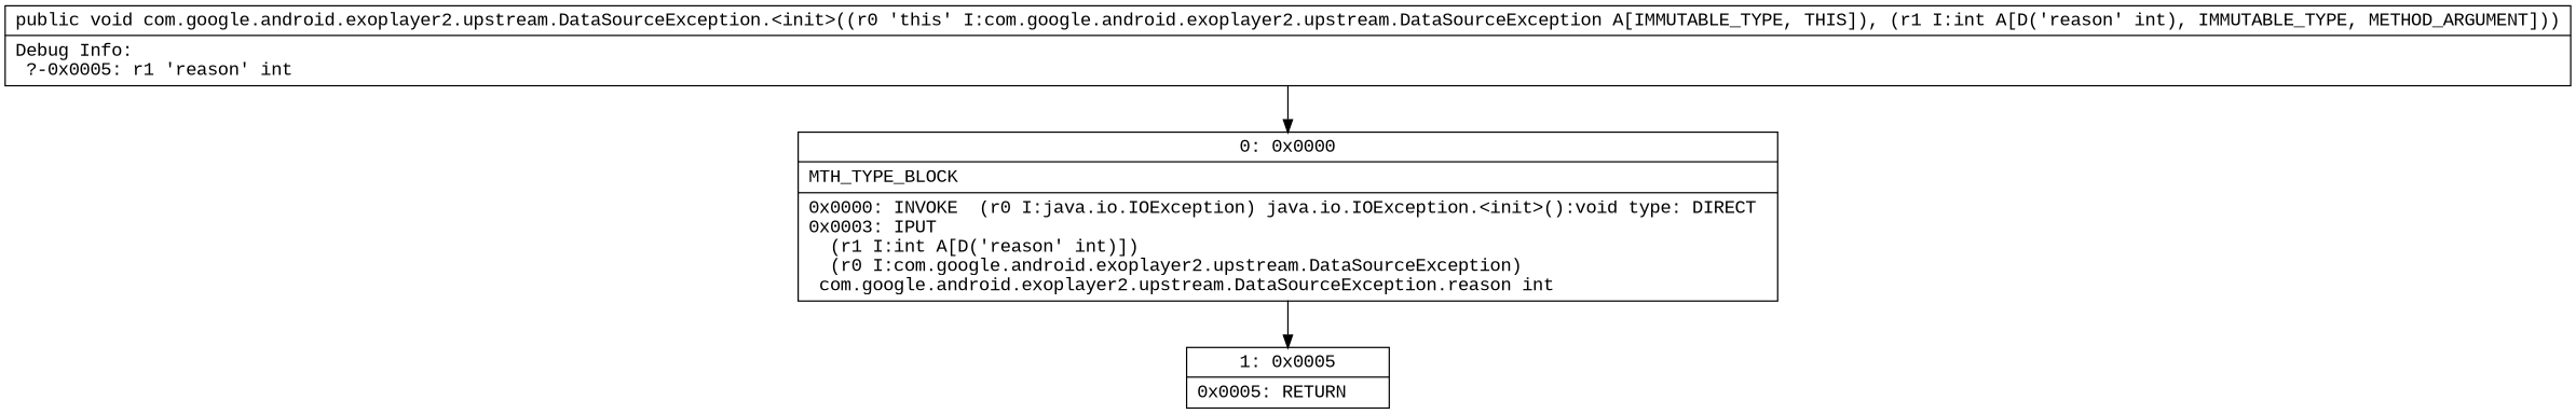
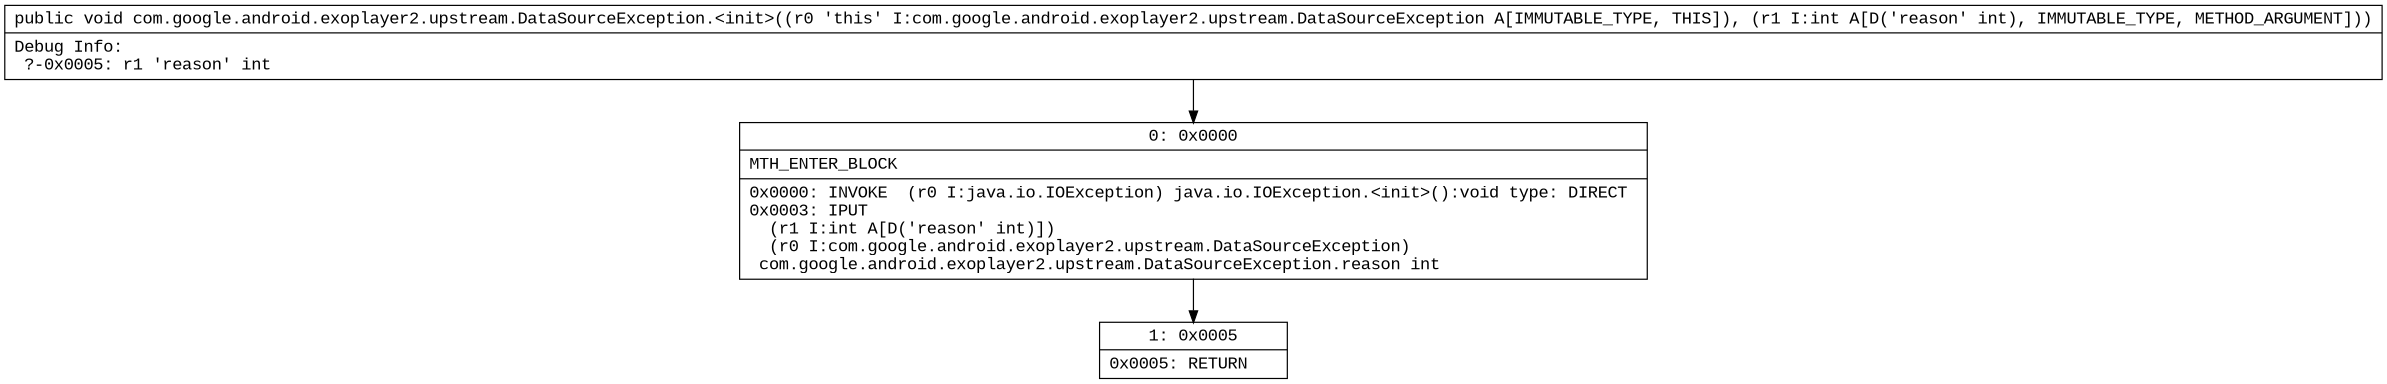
  digraph {
    fontname="Liberation Mono"
    node [shape=record fontname="Liberation Mono"]
    edge [fontname="Liberation Mono"]
-   n1 [label="{0\:\ 0x0000|MTH_TYPE_BLOCK\l|0x0000: INVOKE  (r0 I:java.io.IOException) java.io.IOException.\<init\>():void type: DIRECT \l0x0003: IPUT  \l  (r1 I:int A[D('reason' int)])\l  (r0 I:com.google.android.exoplayer2.upstream.DataSourceException)\l com.google.android.exoplayer2.upstream.DataSourceException.reason int \l}"]
+   n1 [label="{0\:\ 0x0000|MTH_ENTER_BLOCK\l|0x0000: INVOKE  (r0 I:java.io.IOException) java.io.IOException.\<init\>():void type: DIRECT \l0x0003: IPUT  \l  (r1 I:int A[D('reason' int)])\l  (r0 I:com.google.android.exoplayer2.upstream.DataSourceException)\l com.google.android.exoplayer2.upstream.DataSourceException.reason int \l}"]
    n2 [label="{1\:\ 0x0005|0x0005: RETURN   \l}"]
    n3 [label="{public void com.google.android.exoplayer2.upstream.DataSourceException.\<init\>((r0 'this' I:com.google.android.exoplayer2.upstream.DataSourceException A[IMMUTABLE_TYPE, THIS]), (r1 I:int A[D('reason' int), IMMUTABLE_TYPE, METHOD_ARGUMENT]))  | Debug Info:\l  ?\-0x0005: r1 'reason' int\l}"]
    n1 -> n2
    n3 -> n1
  }
